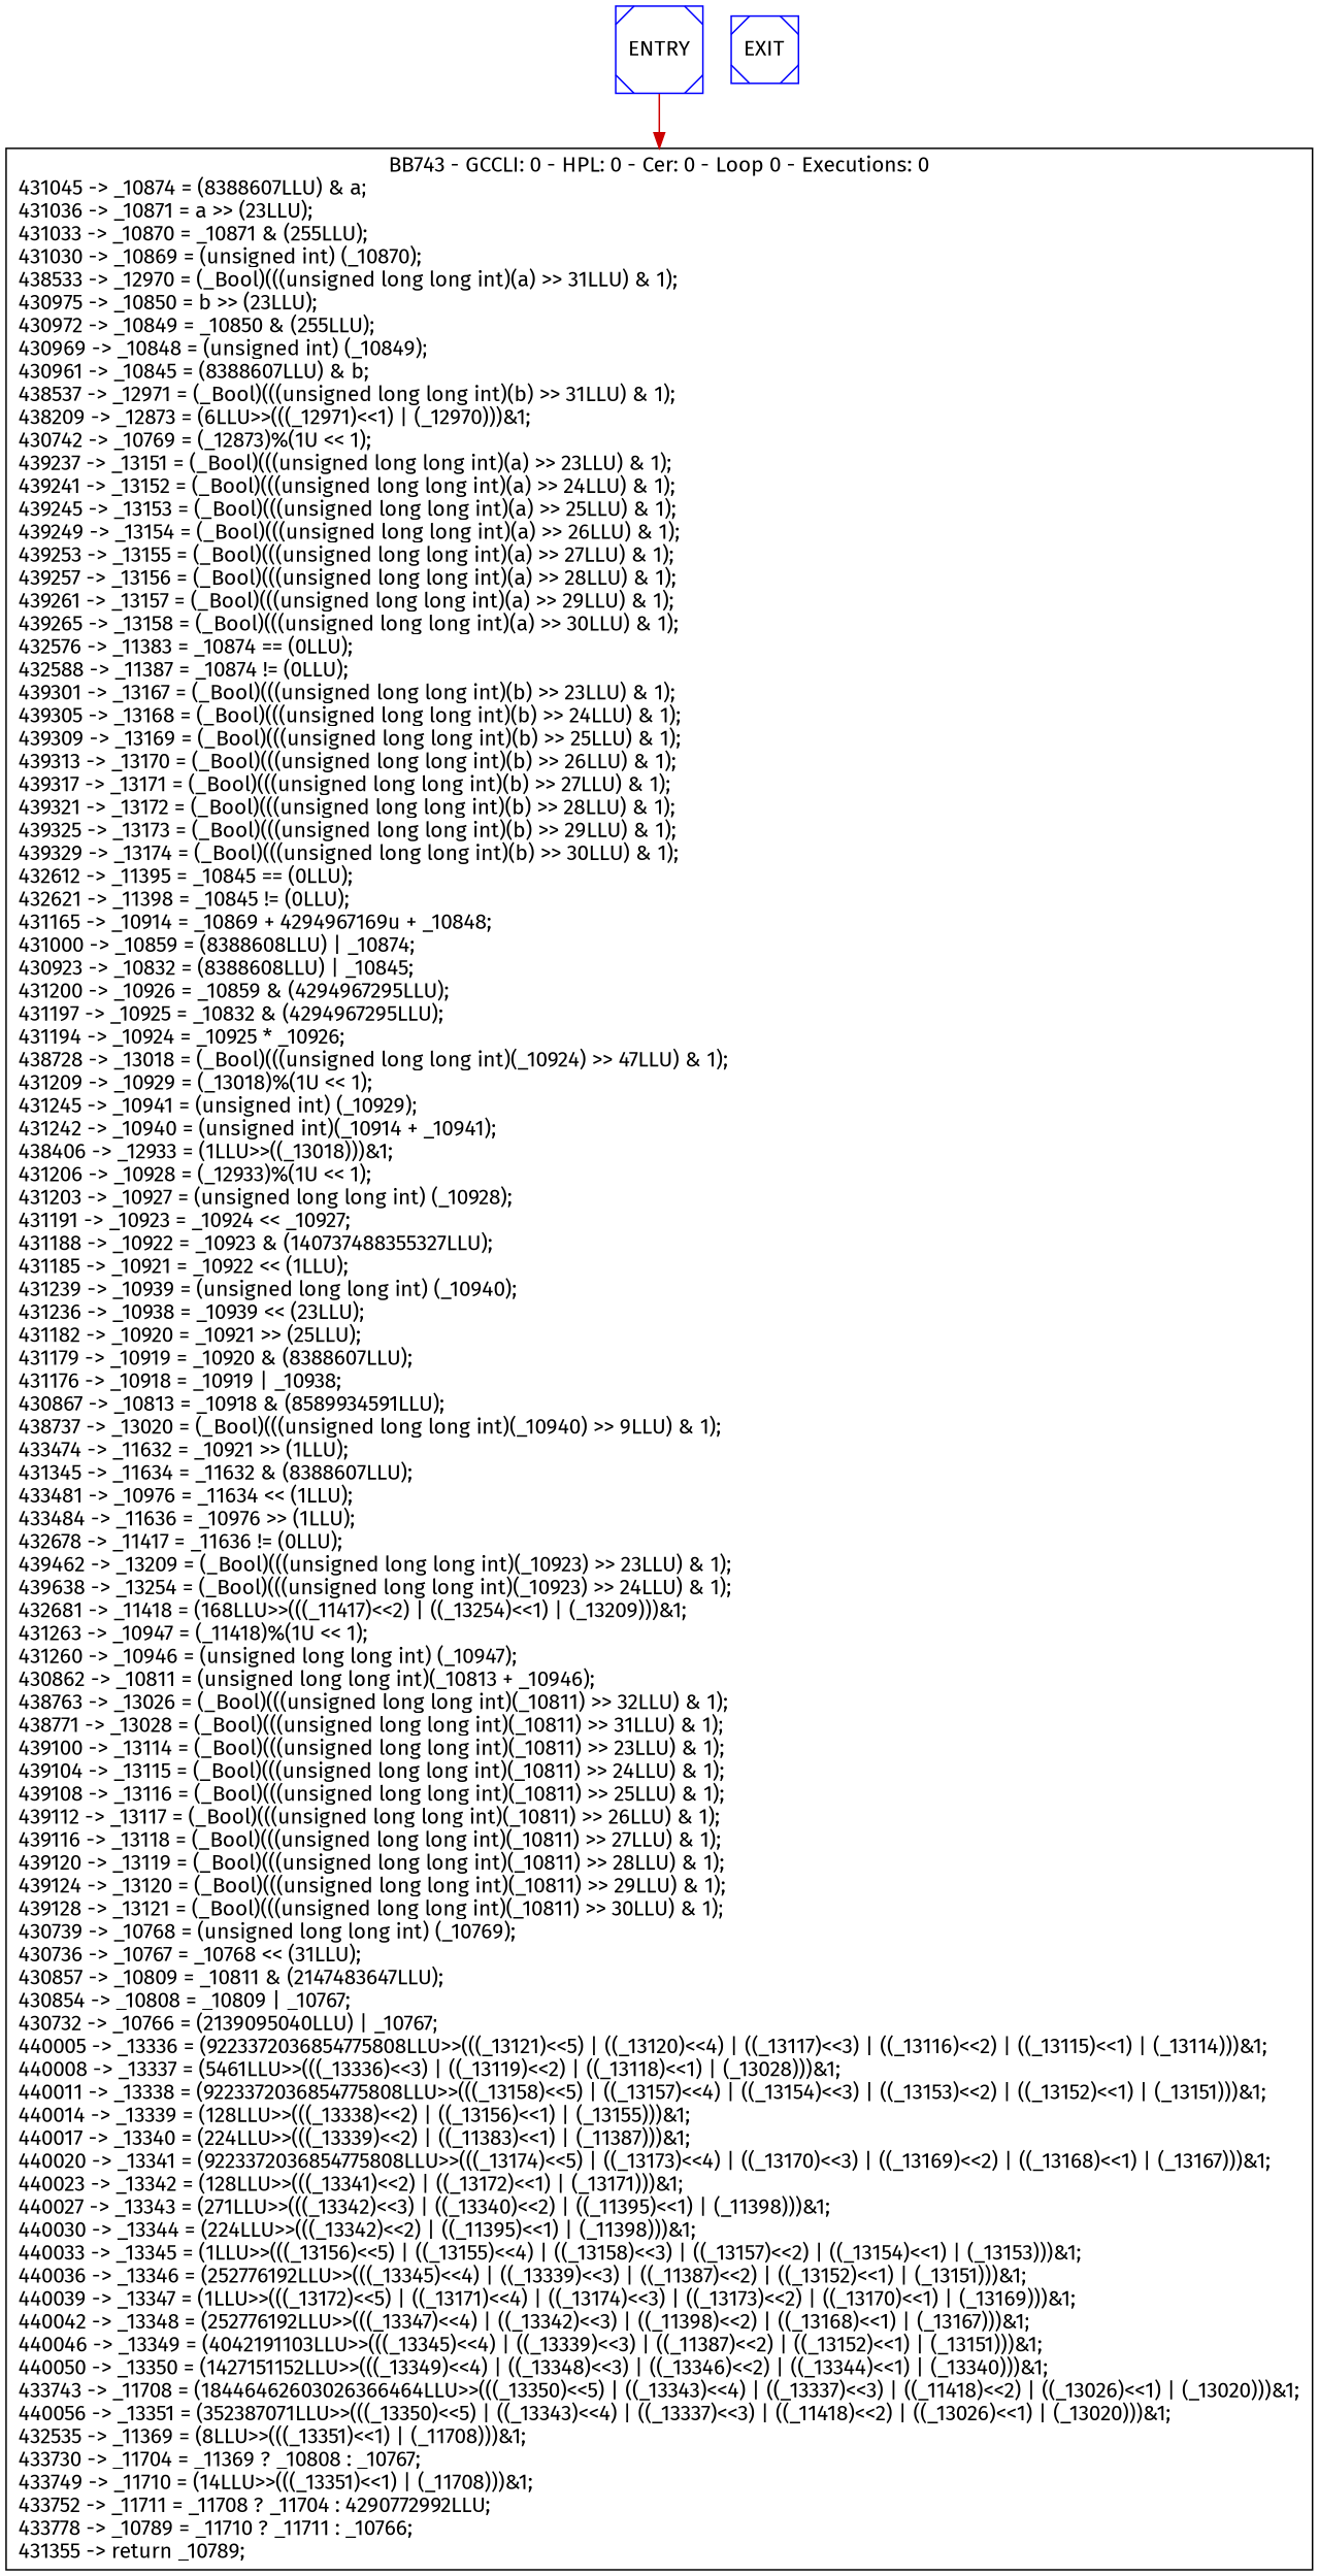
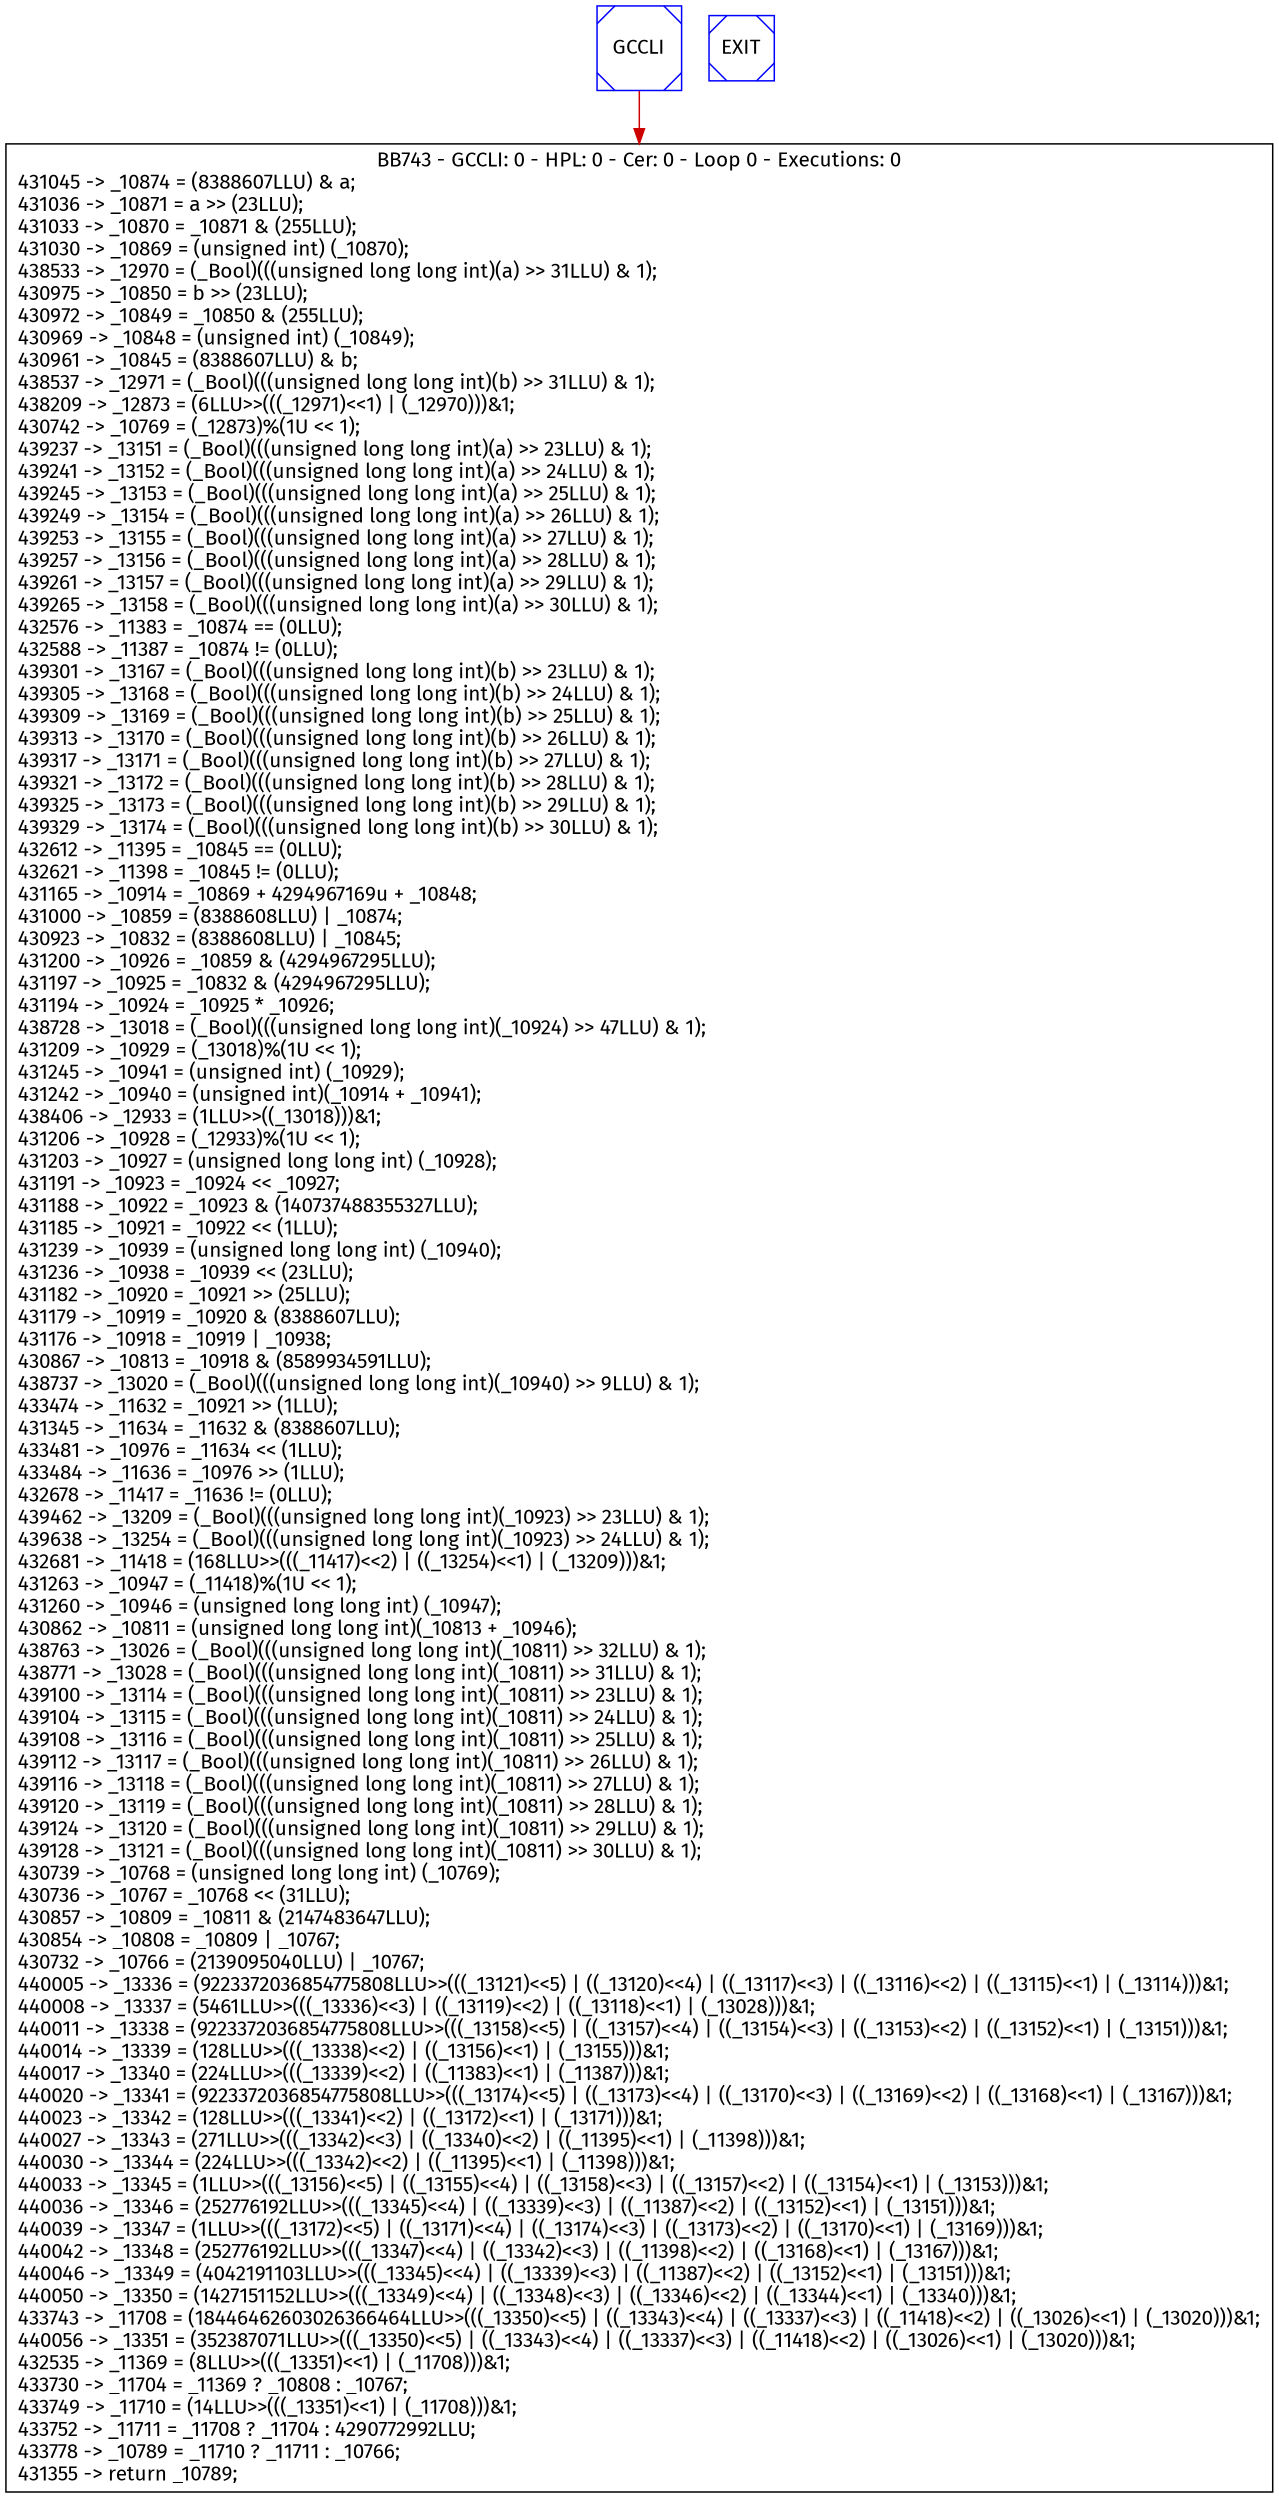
  digraph {
    fontname="Fira Sans"
    node [color=blue shape=Msquare fontname="Fira Sans"]
-   n1 [label=ENTRY]
+   n1 [label=GCCLI]
    n2 [label="BB743 - GCCLI: 0 - HPL: 0 - Cer: 0 - Loop 0 - Executions: 0\n431045 -> _10874 = (8388607LLU) & a;\l431036 -> _10871 = a >> (23LLU);\l431033 -> _10870 = _10871 & (255LLU);\l431030 -> _10869 = (unsigned int) (_10870);\l438533 -> _12970 = (_Bool)(((unsigned long long int)(a) >> 31LLU) & 1);\l430975 -> _10850 = b >> (23LLU);\l430972 -> _10849 = _10850 & (255LLU);\l430969 -> _10848 = (unsigned int) (_10849);\l430961 -> _10845 = (8388607LLU) & b;\l438537 -> _12971 = (_Bool)(((unsigned long long int)(b) >> 31LLU) & 1);\l438209 -> _12873 = (6LLU>>(((_12971)<<1) | (_12970)))&1;\l430742 -> _10769 = (_12873)%(1U << 1);\l439237 -> _13151 = (_Bool)(((unsigned long long int)(a) >> 23LLU) & 1);\l439241 -> _13152 = (_Bool)(((unsigned long long int)(a) >> 24LLU) & 1);\l439245 -> _13153 = (_Bool)(((unsigned long long int)(a) >> 25LLU) & 1);\l439249 -> _13154 = (_Bool)(((unsigned long long int)(a) >> 26LLU) & 1);\l439253 -> _13155 = (_Bool)(((unsigned long long int)(a) >> 27LLU) & 1);\l439257 -> _13156 = (_Bool)(((unsigned long long int)(a) >> 28LLU) & 1);\l439261 -> _13157 = (_Bool)(((unsigned long long int)(a) >> 29LLU) & 1);\l439265 -> _13158 = (_Bool)(((unsigned long long int)(a) >> 30LLU) & 1);\l432576 -> _11383 = _10874 == (0LLU);\l432588 -> _11387 = _10874 != (0LLU);\l439301 -> _13167 = (_Bool)(((unsigned long long int)(b) >> 23LLU) & 1);\l439305 -> _13168 = (_Bool)(((unsigned long long int)(b) >> 24LLU) & 1);\l439309 -> _13169 = (_Bool)(((unsigned long long int)(b) >> 25LLU) & 1);\l439313 -> _13170 = (_Bool)(((unsigned long long int)(b) >> 26LLU) & 1);\l439317 -> _13171 = (_Bool)(((unsigned long long int)(b) >> 27LLU) & 1);\l439321 -> _13172 = (_Bool)(((unsigned long long int)(b) >> 28LLU) & 1);\l439325 -> _13173 = (_Bool)(((unsigned long long int)(b) >> 29LLU) & 1);\l439329 -> _13174 = (_Bool)(((unsigned long long int)(b) >> 30LLU) & 1);\l432612 -> _11395 = _10845 == (0LLU);\l432621 -> _11398 = _10845 != (0LLU);\l431165 -> _10914 = _10869 + 4294967169u + _10848;\l431000 -> _10859 = (8388608LLU) | _10874;\l430923 -> _10832 = (8388608LLU) | _10845;\l431200 -> _10926 = _10859 & (4294967295LLU);\l431197 -> _10925 = _10832 & (4294967295LLU);\l431194 -> _10924 = _10925 * _10926;\l438728 -> _13018 = (_Bool)(((unsigned long long int)(_10924) >> 47LLU) & 1);\l431209 -> _10929 = (_13018)%(1U << 1);\l431245 -> _10941 = (unsigned int) (_10929);\l431242 -> _10940 = (unsigned int)(_10914 + _10941);\l438406 -> _12933 = (1LLU>>((_13018)))&1;\l431206 -> _10928 = (_12933)%(1U << 1);\l431203 -> _10927 = (unsigned long long int) (_10928);\l431191 -> _10923 = _10924 << _10927;\l431188 -> _10922 = _10923 & (140737488355327LLU);\l431185 -> _10921 = _10922 << (1LLU);\l431239 -> _10939 = (unsigned long long int) (_10940);\l431236 -> _10938 = _10939 << (23LLU);\l431182 -> _10920 = _10921 >> (25LLU);\l431179 -> _10919 = _10920 & (8388607LLU);\l431176 -> _10918 = _10919 | _10938;\l430867 -> _10813 = _10918 & (8589934591LLU);\l438737 -> _13020 = (_Bool)(((unsigned long long int)(_10940) >> 9LLU) & 1);\l433474 -> _11632 = _10921 >> (1LLU);\l431345 -> _11634 = _11632 & (8388607LLU);\l433481 -> _10976 = _11634 << (1LLU);\l433484 -> _11636 = _10976 >> (1LLU);\l432678 -> _11417 = _11636 != (0LLU);\l439462 -> _13209 = (_Bool)(((unsigned long long int)(_10923) >> 23LLU) & 1);\l439638 -> _13254 = (_Bool)(((unsigned long long int)(_10923) >> 24LLU) & 1);\l432681 -> _11418 = (168LLU>>(((_11417)<<2) | ((_13254)<<1) | (_13209)))&1;\l431263 -> _10947 = (_11418)%(1U << 1);\l431260 -> _10946 = (unsigned long long int) (_10947);\l430862 -> _10811 = (unsigned long long int)(_10813 + _10946);\l438763 -> _13026 = (_Bool)(((unsigned long long int)(_10811) >> 32LLU) & 1);\l438771 -> _13028 = (_Bool)(((unsigned long long int)(_10811) >> 31LLU) & 1);\l439100 -> _13114 = (_Bool)(((unsigned long long int)(_10811) >> 23LLU) & 1);\l439104 -> _13115 = (_Bool)(((unsigned long long int)(_10811) >> 24LLU) & 1);\l439108 -> _13116 = (_Bool)(((unsigned long long int)(_10811) >> 25LLU) & 1);\l439112 -> _13117 = (_Bool)(((unsigned long long int)(_10811) >> 26LLU) & 1);\l439116 -> _13118 = (_Bool)(((unsigned long long int)(_10811) >> 27LLU) & 1);\l439120 -> _13119 = (_Bool)(((unsigned long long int)(_10811) >> 28LLU) & 1);\l439124 -> _13120 = (_Bool)(((unsigned long long int)(_10811) >> 29LLU) & 1);\l439128 -> _13121 = (_Bool)(((unsigned long long int)(_10811) >> 30LLU) & 1);\l430739 -> _10768 = (unsigned long long int) (_10769);\l430736 -> _10767 = _10768 << (31LLU);\l430857 -> _10809 = _10811 & (2147483647LLU);\l430854 -> _10808 = _10809 | _10767;\l430732 -> _10766 = (2139095040LLU) | _10767;\l440005 -> _13336 = (9223372036854775808LLU>>(((_13121)<<5) | ((_13120)<<4) | ((_13117)<<3) | ((_13116)<<2) | ((_13115)<<1) | (_13114)))&1;\l440008 -> _13337 = (5461LLU>>(((_13336)<<3) | ((_13119)<<2) | ((_13118)<<1) | (_13028)))&1;\l440011 -> _13338 = (9223372036854775808LLU>>(((_13158)<<5) | ((_13157)<<4) | ((_13154)<<3) | ((_13153)<<2) | ((_13152)<<1) | (_13151)))&1;\l440014 -> _13339 = (128LLU>>(((_13338)<<2) | ((_13156)<<1) | (_13155)))&1;\l440017 -> _13340 = (224LLU>>(((_13339)<<2) | ((_11383)<<1) | (_11387)))&1;\l440020 -> _13341 = (9223372036854775808LLU>>(((_13174)<<5) | ((_13173)<<4) | ((_13170)<<3) | ((_13169)<<2) | ((_13168)<<1) | (_13167)))&1;\l440023 -> _13342 = (128LLU>>(((_13341)<<2) | ((_13172)<<1) | (_13171)))&1;\l440027 -> _13343 = (271LLU>>(((_13342)<<3) | ((_13340)<<2) | ((_11395)<<1) | (_11398)))&1;\l440030 -> _13344 = (224LLU>>(((_13342)<<2) | ((_11395)<<1) | (_11398)))&1;\l440033 -> _13345 = (1LLU>>(((_13156)<<5) | ((_13155)<<4) | ((_13158)<<3) | ((_13157)<<2) | ((_13154)<<1) | (_13153)))&1;\l440036 -> _13346 = (252776192LLU>>(((_13345)<<4) | ((_13339)<<3) | ((_11387)<<2) | ((_13152)<<1) | (_13151)))&1;\l440039 -> _13347 = (1LLU>>(((_13172)<<5) | ((_13171)<<4) | ((_13174)<<3) | ((_13173)<<2) | ((_13170)<<1) | (_13169)))&1;\l440042 -> _13348 = (252776192LLU>>(((_13347)<<4) | ((_13342)<<3) | ((_11398)<<2) | ((_13168)<<1) | (_13167)))&1;\l440046 -> _13349 = (4042191103LLU>>(((_13345)<<4) | ((_13339)<<3) | ((_11387)<<2) | ((_13152)<<1) | (_13151)))&1;\l440050 -> _13350 = (1427151152LLU>>(((_13349)<<4) | ((_13348)<<3) | ((_13346)<<2) | ((_13344)<<1) | (_13340)))&1;\l433743 -> _11708 = (18446462603026366464LLU>>(((_13350)<<5) | ((_13343)<<4) | ((_13337)<<3) | ((_11418)<<2) | ((_13026)<<1) | (_13020)))&1;\l440056 -> _13351 = (352387071LLU>>(((_13350)<<5) | ((_13343)<<4) | ((_13337)<<3) | ((_11418)<<2) | ((_13026)<<1) | (_13020)))&1;\l432535 -> _11369 = (8LLU>>(((_13351)<<1) | (_11708)))&1;\l433730 -> _11704 = _11369 ? _10808 : _10767;\l433749 -> _11710 = (14LLU>>(((_13351)<<1) | (_11708)))&1;\l433752 -> _11711 = _11708 ? _11704 : 4290772992LLU;\l433778 -> _10789 = _11710 ? _11711 : _10766;\l431355 -> return _10789;\l" shape=box color=""]
    n3 [label=EXIT]
    n1 -> n2 [color=red3 fontcolor=blue fontname="Fira Sans"]
  }
